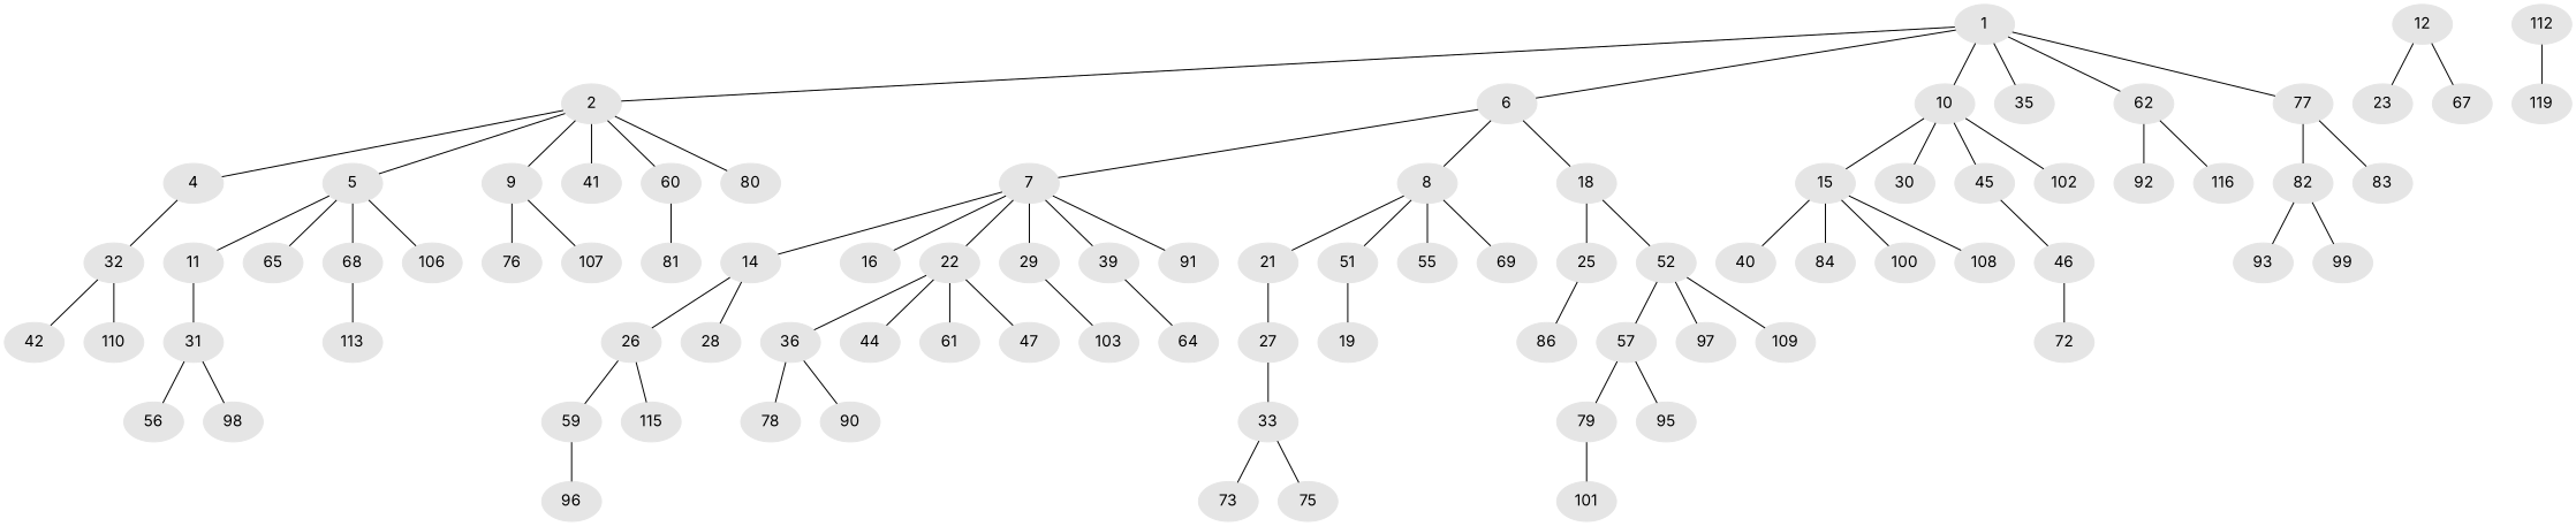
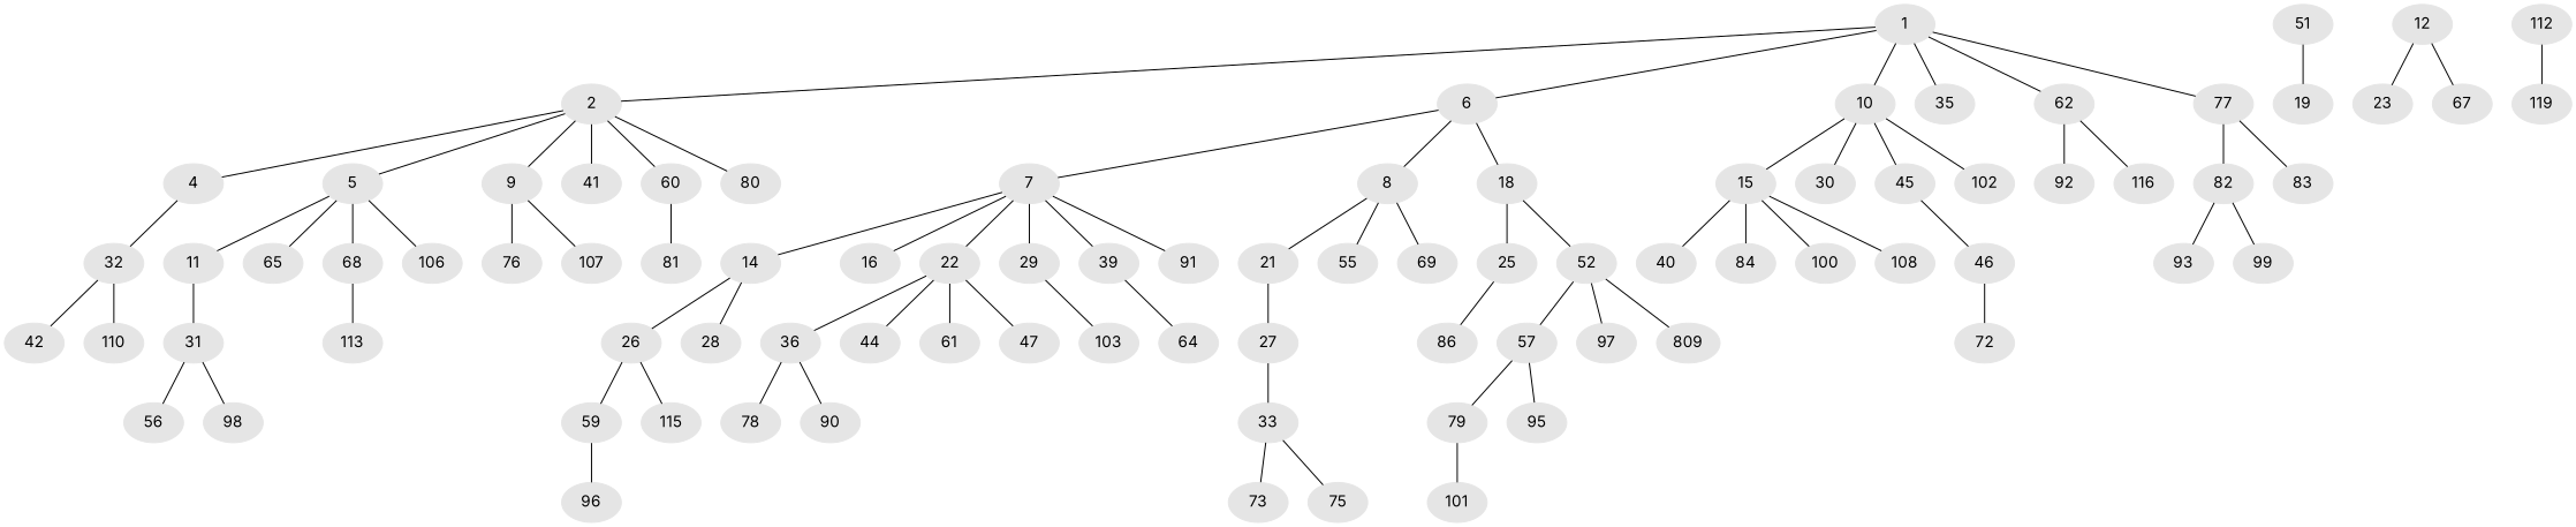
  graph {
    fontname=Inter
    node [color=gray90 fontname=Inter style=filled]
    edge [fontname=Inter]
    1 [super="+13"]
    2 [super="+3"]
    6
    10 [super="+24"]
    35
    62
    77
    4 [super="+88"]
    5 [super="+38"]
    9 [super="+66"]
    41 [super="+71"]
    60 [super="+74"]
    80
    7 [super="+17"]
    8 [super="+50"]
    18 [super="+63"]
    15 [super="+37"]
    30 [super="+89"]
    45
    102
    92 [super="+124"]
    116
    82 [super="+105"]
    83
    32
    11
    65
    68
    106
    76
    107
    81
    42
    110
    31
    113
    14
    16 [super="+58"]
    22 [super="+34"]
    29 [super="+53"]
    39
    91 [super="+120"]
    21 [super="+43"]
    51
    55
    69
    25
    52 [super="+94"]
    12 [super="+20"]
    23
    67 [super="+70"]
    26 [super="+49"]
    28
    36 [super="+54"]
    44
    61
    47
    103 [super="+123"]
    64
    27 [super="+126"]
    19
    40
    84
    100 [super="+114"]
    108
    46 [super="+87"]
    56
    98 [super="+111"]
    59 [super="+104"]
    115
    86
    57 [super="+85"]
    97
-   109
+   109 [label=809]
    33 [super="+48"]
    78
    90
    96 [super="+125"]
    73
    75
    72 [super="+122"]
    79 [super="+117"]
    95 [super="+118"]
    101
    119 [super="+121"]
    112
    93
    99
    1 -- 2
    1 -- 6
    1 -- 10
    1 -- 35
    1 -- 62
    1 -- 77
    2 -- 4
    2 -- 5
    2 -- 9
    2 -- 41
    2 -- 60
    2 -- 80
    6 -- 7
    6 -- 8
    6 -- 18
    10 -- 15
    10 -- 30
    10 -- 45
    10 -- 102
    62 -- 92
    62 -- 116
    77 -- 82
    77 -- 83
    4 -- 32
    5 -- 11
    5 -- 65
    5 -- 68
    5 -- 106
    9 -- 76
    9 -- 107
    60 -- 81
    7 -- 14
    7 -- 16
    7 -- 22
    7 -- 29
    7 -- 39
    7 -- 91
    8 -- 21
-   8 -- 51
    8 -- 55
    8 -- 69
    18 -- 25
    18 -- 52
    15 -- 40
    15 -- 84
    15 -- 100
    15 -- 108
    45 -- 46
    82 -- 93
    82 -- 99
    32 -- 42
    32 -- 110
    11 -- 31
    68 -- 113
    31 -- 56
    31 -- 98
    14 -- 26
    14 -- 28
    22 -- 36
    22 -- 44
    22 -- 61
    22 -- 47
    29 -- 103
    39 -- 64
    21 -- 27
    51 -- 19
    25 -- 86
    52 -- 57
    52 -- 97
    52 -- 109
    12 -- 23
    12 -- 67
    26 -- 59
    26 -- 115
    36 -- 78
    36 -- 90
    27 -- 33
    46 -- 72
    59 -- 96
    57 -- 79
    57 -- 95
    33 -- 73
    33 -- 75
    79 -- 101
    112 -- 119
  }
